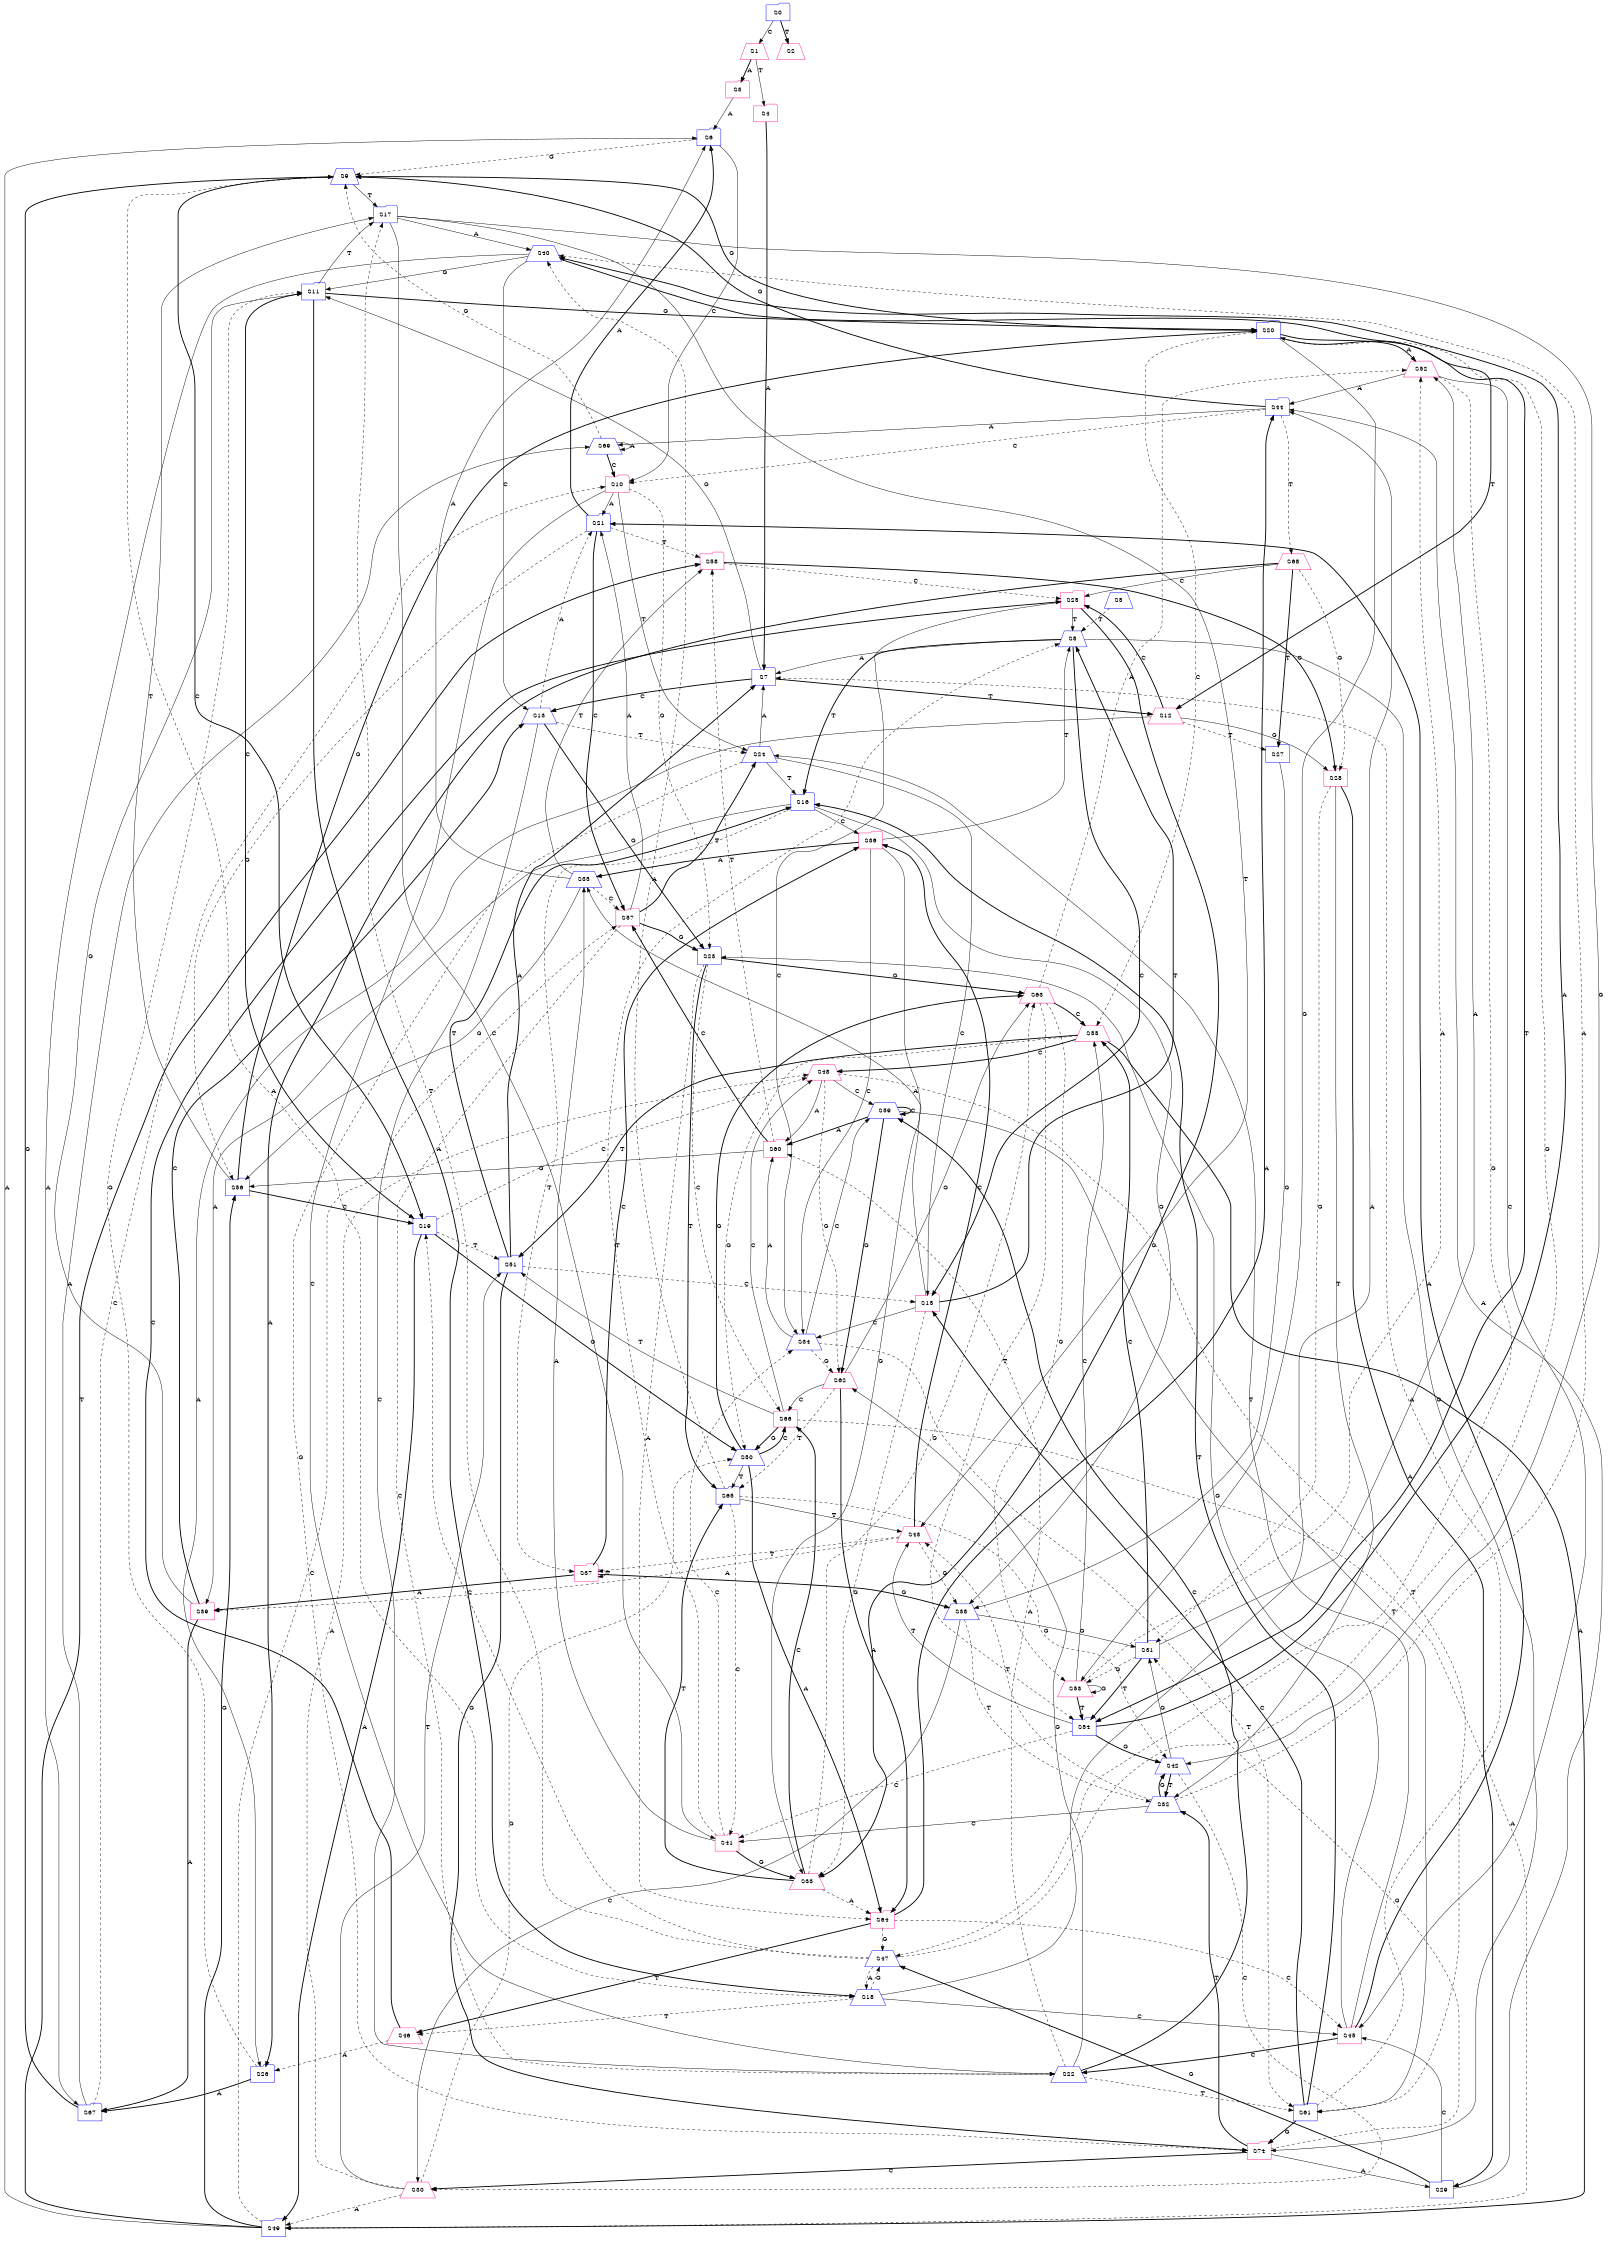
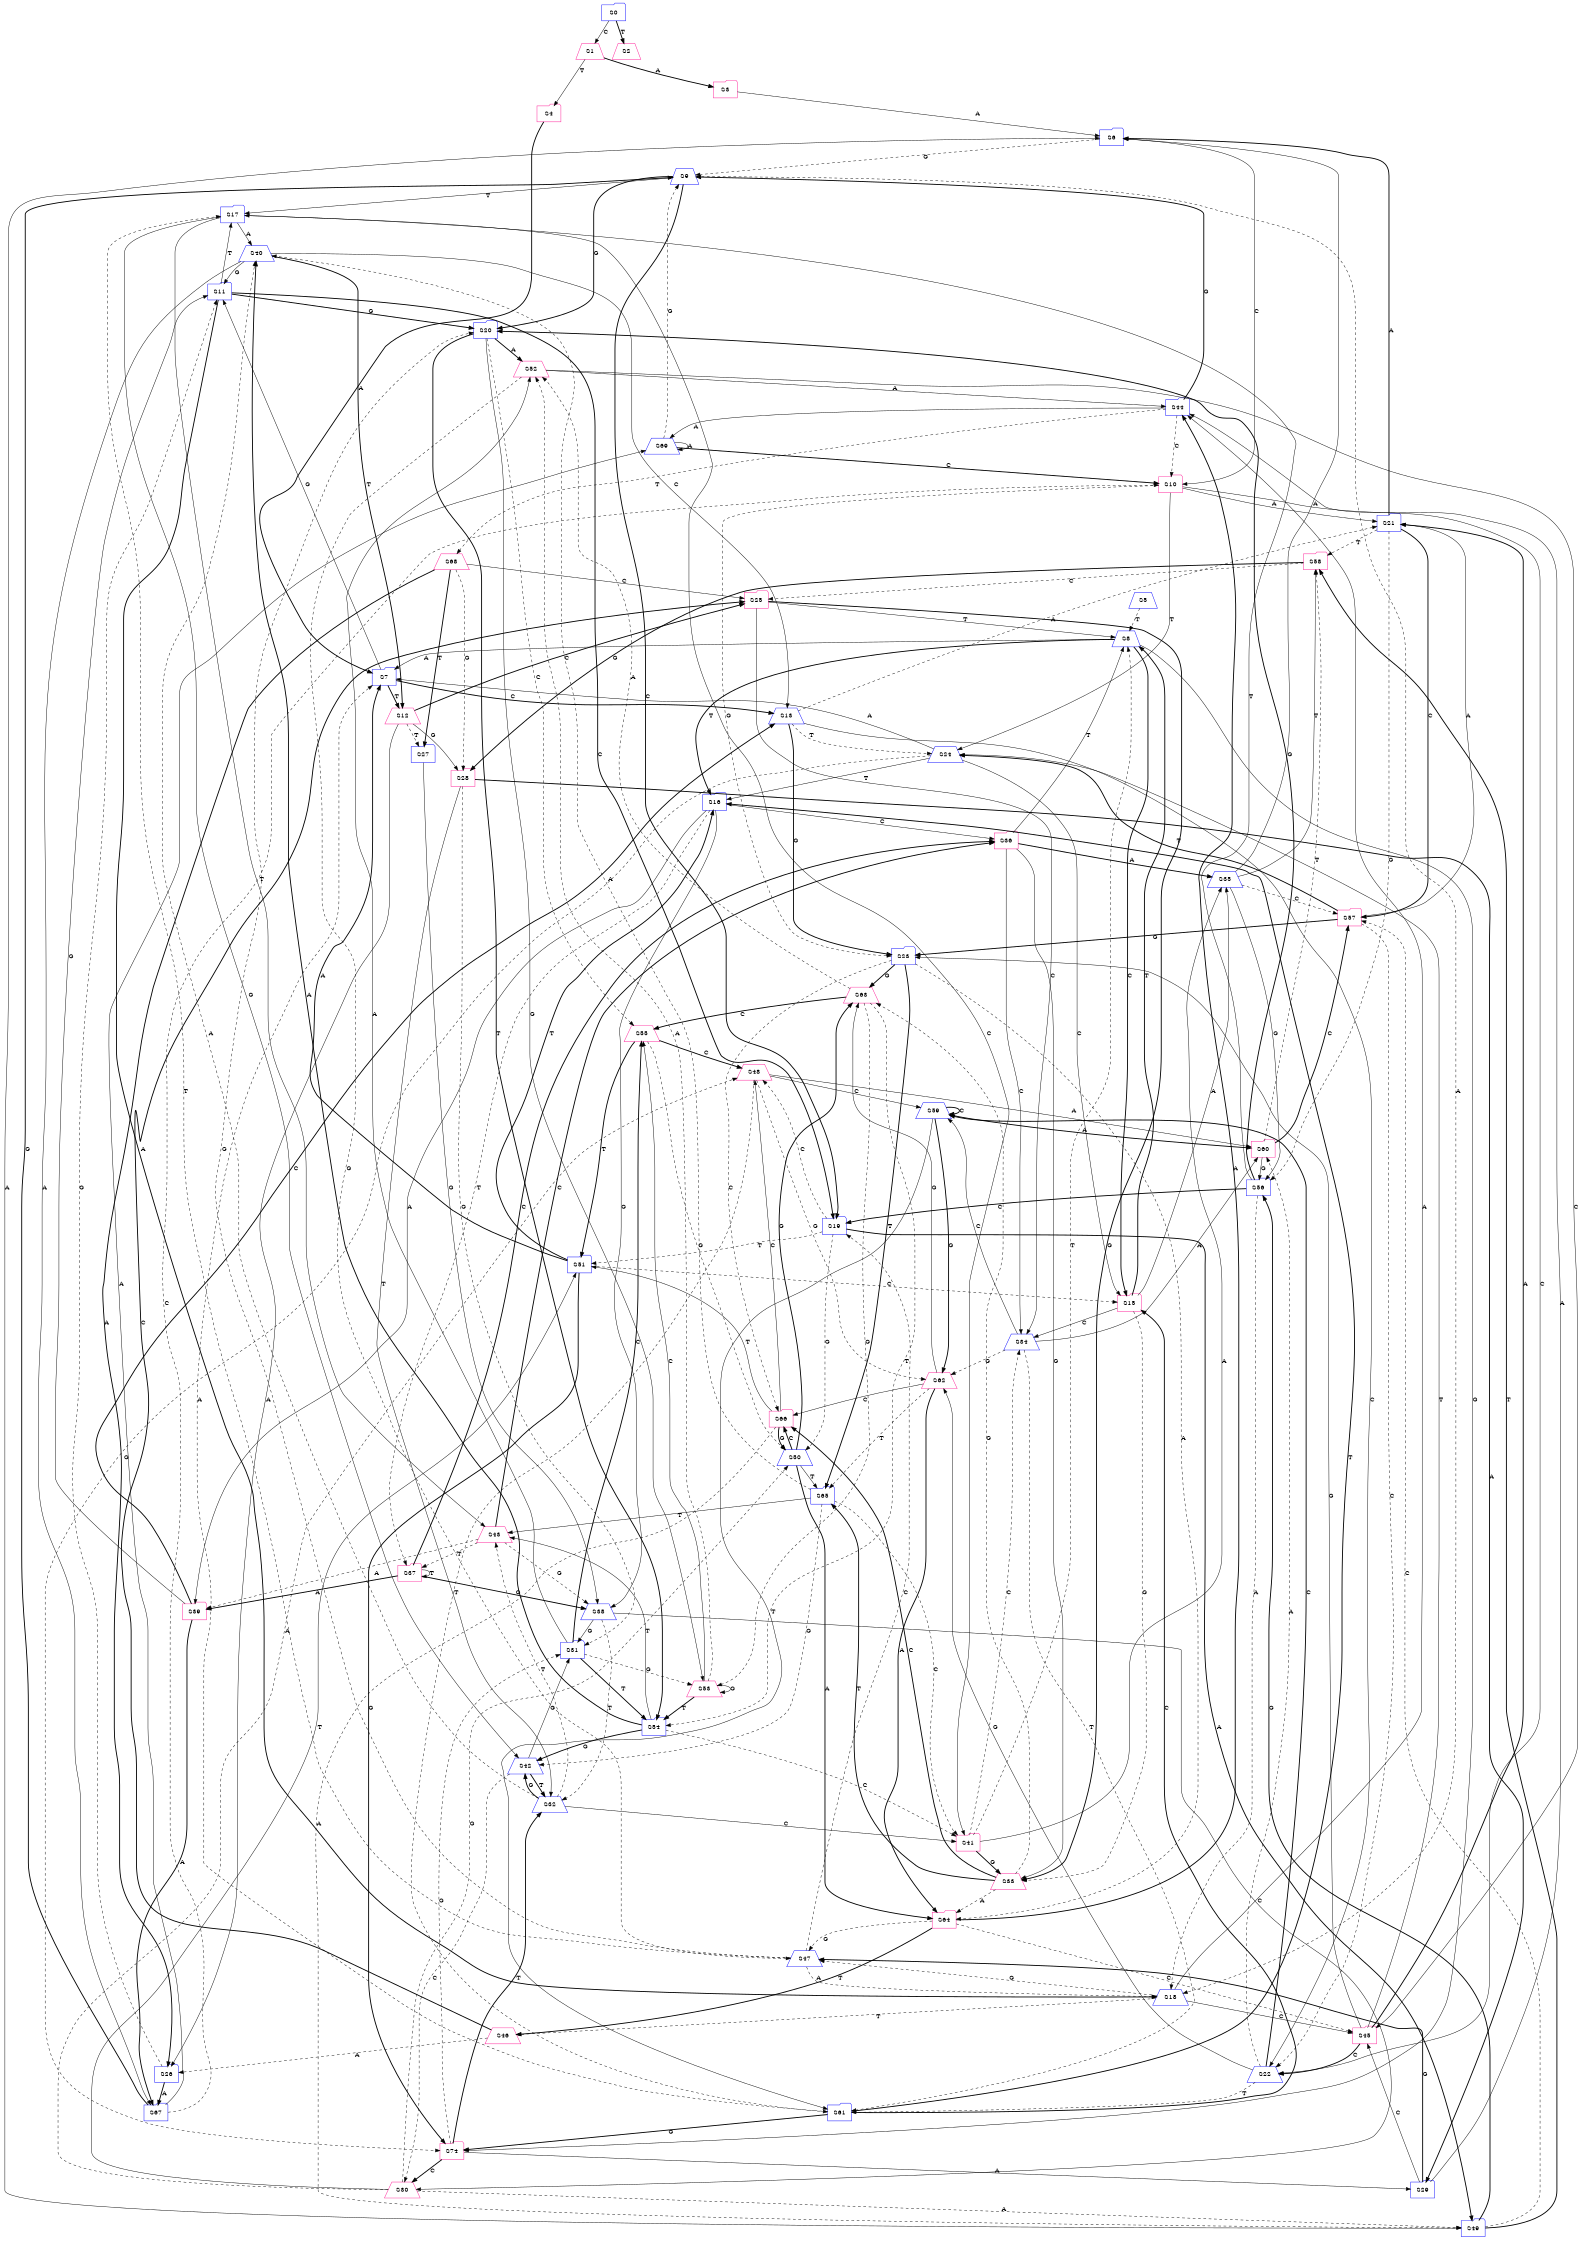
  strict digraph {
    node [color=blue shape=folder]
    edge [style=bold]
    S1 [color=deeppink shape=trapezium]
    S0
    S2 [color=deeppink shape=trapezium]
    S3 [color=deeppink]
    S4 [color=deeppink]
    S6
    S7
    S5 [shape=trapezium]
    S8 [shape=trapezium]
    S9 [shape=trapezium]
    S10 [color=deeppink]
    S11
    S12 [color=deeppink shape=trapezium]
    S13 [shape=trapezium]
    n15 [color=deeppink label=S74]
    S15 [color=deeppink]
    S16
    S17
    S18 [shape=trapezium]
    S19
    S20
    S21
    S22 [shape=trapezium]
    S23
    S24 [shape=trapezium]
    S25 [color=deeppink]
    S26
    S27
    S28 [color=deeppink]
    S29
    S30 [color=deeppink shape=trapezium]
    S31
    S32 [shape=trapezium]
    S33 [color=deeppink shape=trapezium]
    S34 [shape=trapezium]
    S35 [shape=trapezium]
    S36 [color=deeppink]
    S37 [color=deeppink]
    S38 [shape=trapezium]
    S39 [color=deeppink]
    S40 [shape=trapezium]
    S41 [color=deeppink]
    S42 [shape=trapezium]
    S43 [color=deeppink shape=trapezium]
    S44
    S45 [color=deeppink]
    S46 [color=deeppink shape=trapezium]
    S47 [shape=trapezium]
    S48 [color=deeppink shape=trapezium]
    S49
    S50 [shape=trapezium]
    S51
    S52 [color=deeppink shape=trapezium]
    S53 [color=deeppink shape=trapezium]
    S54
    S55 [color=deeppink shape=trapezium]
    S56
    S57 [color=deeppink]
    S58 [color=deeppink]
    S59 [shape=trapezium]
    S60 [color=deeppink]
    S61
    S62 [color=deeppink shape=trapezium]
    S63 [color=deeppink shape=trapezium]
    S64 [color=deeppink]
    S65
    S66 [color=deeppink]
    S67
    S68 [color=deeppink shape=trapezium]
    S69 [shape=trapezium]
    S1 -> S3 [label=A]
    S1 -> S4 [label=T style=solid]
    S0 -> S1 [label=C style=solid]
    S0 -> S2 [label=T]
    S3 -> S6 [label=A style=solid]
    S4 -> S7 [label=A]
    S6 -> S9 [label=G style=dashed]
    S6 -> S10 [label=C style=solid]
    S7 -> S11 [label=G style=solid]
    S7 -> S12 [label=T]
    S7 -> S13 [label=C]
    S5 -> S8 [label=T style=dashed]
    S8 -> S7 [label=A style=solid]
    S8 -> n15 [label=G style=solid]
    S8 -> S15 [label=C]
    S8 -> S16 [label=T]
    S9 -> S17 [label=T style=solid]
    S9 -> S18 [label=A style=dashed]
    S9 -> S19 [label=C]
    S9 -> S20 [label=G]
    S10 -> S21 [label=A style=solid]
    S10 -> S22 [label=C style=solid]
    S10 -> S23 [label=G style=dashed]
    S10 -> S24 [label=T style=solid]
    S11 -> S17 [label=T style=solid]
    S11 -> S18 [label=A]
    S11 -> S19 [label=C]
    S11 -> S20 [label=G]
    S12 -> S25 [label=C]
    S12 -> S26 [label=A style=solid]
    S12 -> S27 [label=T style=dashed]
    S12 -> S28 [label=G style=solid]
    S13 -> S21 [label=A style=dashed]
    S13 -> S22 [label=C style=solid]
    S13 -> S23 [label=G]
    S13 -> S24 [label=T style=dashed]
    n15 -> S29 [label=A style=solid]
    n15 -> S30 [label=C]
    n15 -> S31 [label=G style=dashed]
    n15 -> S32 [label=T]
    S15 -> S8 [label=T]
    S15 -> S33 [label=G style=dashed]
    S15 -> S34 [label=C style=solid]
    S15 -> S35 [label=A style=solid]
    S16 -> S36 [label=C style=solid]
    S16 -> S37 [label=T style=dashed]
    S16 -> S38 [label=G style=solid]
    S16 -> S39 [label=A style=solid]
    S17 -> S40 [label=A style=solid]
    S17 -> S41 [label=C style=solid]
    S17 -> S42 [label=G style=solid]
    S17 -> S43 [label=T style=solid]
    S18 -> S44 [label=A style=solid]
    S18 -> S45 [label=C style=solid]
    S18 -> S46 [label=T style=dashed]
    S18 -> S47 [label=G style=dashed]
    S19 -> S48 [label=C style=dashed]
    S19 -> S49 [label=A]
-   S19 -> S50 [label=G]
+   S19 -> S50 [label=G style=dashed]
    S19 -> S51 [label=T style=dashed]
    S20 -> S52 [label=A]
    S20 -> S53 [label=G style=solid]
    S20 -> S54 [label=T]
    S20 -> S55 [label=C style=dashed]
    S21 -> S6 [label=A]
    S21 -> S56 [label=G style=dashed]
    S21 -> S57 [label=C]
    S21 -> S58 [label=T style=dashed]
    S22 -> S59 [label=C]
    S22 -> S60 [label=A style=dashed]
    S22 -> S61 [label=T style=dashed]
    S22 -> S62 [label=G style=solid]
    S23 -> S63 [label=G]
    S23 -> S64 [label=A style=dashed]
    S23 -> S65 [label=T]
    S23 -> S66 [label=C style=dashed]
    S24 -> S7 [label=A style=solid]
    S24 -> n15 [label=G style=dashed]
    S24 -> S15 [label=C style=solid]
    S24 -> S16 [label=T style=solid]
    S25 -> S8 [label=T style=solid]
    S25 -> S33 [label=G]
    S25 -> S34 [label=C style=solid]
    S26 -> S11 [label=G style=dashed]
    S26 -> S67 [label=A]
    S27 -> S38 [label=G style=solid]
    S28 -> S29 [label=A]
    S28 -> S31 [label=G style=dashed]
    S28 -> S32 [label=T style=solid]
    S29 -> S44 [label=A style=solid]
    S29 -> S45 [label=C style=solid]
    S29 -> S47 [label=G]
    S30 -> S48 [label=A style=dashed]
    S30 -> S49 [label=A style=dashed]
    S30 -> S50 [label=G style=dashed]
    S30 -> S51 [label=T style=solid]
    S31 -> S52 [label=A style=solid]
    S31 -> S53 [label=G style=dashed]
    S31 -> S54 [label=T]
    S31 -> S55 [label=C]
    S32 -> S40 [label=A style=dashed]
    S32 -> S41 [label=C style=solid]
    S32 -> S42 [label=G]
    S32 -> S43 [label=T style=dashed]
    S33 -> S63 [label=G style=dashed]
    S33 -> S64 [label=A style=dashed]
    S33 -> S65 [label=T]
    S33 -> S66 [label=C]
    S34 -> S59 [label=C style=solid]
    S34 -> S60 [label=A style=solid]
    S34 -> S61 [label=T style=dashed]
    S34 -> S62 [label=G style=dashed]
    S35 -> S6 [label=A style=solid]
    S35 -> S56 [label=G style=solid]
    S35 -> S57 [label=C style=dashed]
    S35 -> S58 [label=T style=solid]
    S36 -> S8 [label=T style=solid]
    S36 -> S33 [label=G style=solid]
    S36 -> S34 [label=C style=solid]
    S36 -> S35 [label=A]
    S37 -> S36 [label=C]
    S37 -> S37 [label=T style=solid]
    S37 -> S38 [label=G]
    S37 -> S39 [label=A]
    S38 -> S30 [label=C style=solid]
    S38 -> S31 [label=G style=solid]
    S38 -> S32 [label=T style=dashed]
    S39 -> S11 [label=G style=solid]
    S39 -> S13 [label=C]
    S39 -> S67 [label=A]
    S40 -> S11 [label=G style=solid]
    S40 -> S12 [label=T]
    S40 -> S13 [label=C style=solid]
    S40 -> S67 [label=A style=solid]
    S41 -> S8 [label=T style=dashed]
    S41 -> S33 [label=G]
    S41 -> S34 [label=C style=dashed]
    S41 -> S35 [label=A style=solid]
    S42 -> S30 [label=C style=dashed]
    S42 -> S31 [label=G style=solid]
    S42 -> S32 [label=T]
    S43 -> S36 [label=C]
    S43 -> S37 [label=T style=dashed]
    S43 -> S38 [label=G style=dashed]
    S43 -> S39 [label=A style=dashed]
    S44 -> S9 [label=G]
    S44 -> S10 [label=C style=dashed]
    S44 -> S68 [label=T style=dashed]
    S44 -> S69 [label=A style=solid]
    S45 -> S21 [label=A]
    S45 -> S22 [label=C]
    S45 -> S23 [label=G style=solid]
    S45 -> S24 [label=T style=solid]
    S46 -> S25 [label=C]
    S46 -> S26 [label=A style=dashed]
    S47 -> S17 [label=T style=dashed]
    S47 -> S18 [label=A style=dashed]
    S47 -> S19 [label=C style=dashed]
    S47 -> S20 [label=G style=dashed]
    S48 -> S59 [label=C style=solid]
    S48 -> S60 [label=A style=solid]
    S48 -> S61 [label=T style=dashed]
    S48 -> S62 [label=G style=dashed]
    S49 -> S6 [label=A style=solid]
    S49 -> S56 [label=G]
    S49 -> S57 [label=C style=dashed]
    S49 -> S58 [label=T]
    S50 -> S63 [label=G]
    S50 -> S64 [label=A]
    S50 -> S65 [label=T style=solid]
    S50 -> S66 [label=C]
    S51 -> S7 [label=A]
    S51 -> n15 [label=G]
    S51 -> S15 [label=C style=dashed]
    S51 -> S16 [label=T]
    S52 -> S44 [label=A style=solid]
    S52 -> S45 [label=C style=solid]
    S52 -> S47 [label=G style=dashed]
    S53 -> S52 [label=A style=dashed]
    S53 -> S53 [label=G style=solid]
    S53 -> S54 [label=T]
    S53 -> S55 [label=C style=solid]
    S54 -> S40 [label=A]
    S54 -> S41 [label=C style=dashed]
    S54 -> S42 [label=G]
    S54 -> S43 [label=T style=solid]
    S55 -> S48 [label=C]
-   S55 -> S49 [label=A]
    S55 -> S50 [label=G style=dashed]
    S55 -> S51 [label=T]
    S56 -> S17 [label=T style=solid]
+   S56 -> S18 [label=A style=dashed]
    S56 -> S19 [label=C]
    S56 -> S20 [label=G]
    S57 -> S21 [label=A style=solid]
    S57 -> S22 [label=C style=dashed]
    S57 -> S23 [label=G]
    S57 -> S24 [label=T]
    S58 -> S25 [label=C style=dashed]
    S58 -> S28 [label=G]
    S59 -> S59 [label=C]
    S59 -> S60 [label=A]
    S59 -> S61 [label=T style=solid]
    S59 -> S62 [label=G]
    S60 -> S56 [label=G style=solid]
    S60 -> S57 [label=C]
    S60 -> S58 [label=T style=dashed]
    S61 -> S7 [label=A style=dashed]
    S61 -> n15 [label=G]
    S61 -> S15 [label=C]
    S61 -> S16 [label=T]
    S62 -> S63 [label=G style=solid]
    S62 -> S64 [label=A]
    S62 -> S65 [label=T style=dashed]
    S62 -> S66 [label=C style=solid]
    S63 -> S52 [label=A style=dashed]
    S63 -> S53 [label=G style=dashed]
    S63 -> S54 [label=T style=dashed]
    S63 -> S55 [label=C]
    S64 -> S44 [label=A]
    S64 -> S45 [label=C style=dashed]
    S64 -> S46 [label=T]
    S64 -> S47 [label=G style=dashed]
    S65 -> S40 [label=A style=dashed]
    S65 -> S41 [label=C style=dashed]
    S65 -> S42 [label=G style=dashed]
    S65 -> S43 [label=T style=solid]
    S66 -> S48 [label=C style=solid]
    S66 -> S49 [label=A style=dashed]
    S66 -> S50 [label=G]
    S66 -> S51 [label=T style=solid]
    S67 -> S9 [label=G]
    S67 -> S10 [label=C style=dashed]
    S67 -> S69 [label=A style=solid]
    S68 -> S25 [label=C style=solid]
    S68 -> S26 [label=A]
    S68 -> S27 [label=T]
    S68 -> S28 [label=G style=dashed]
    S69 -> S9 [label=G style=dashed]
    S69 -> S10 [label=C]
    S69 -> S69 [label=A style=solid]
  }
